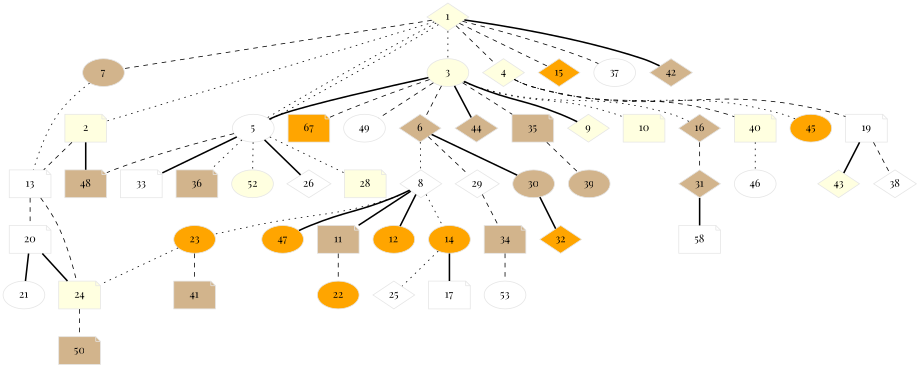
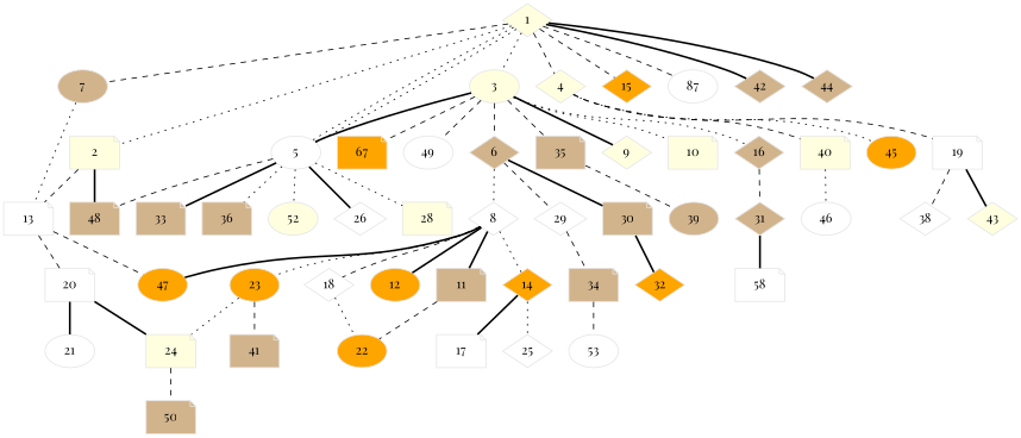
  graph {
    fontname="Playfair Display"
    node [color=gray90 fillcolor=white fontname="Playfair Display" shape=note style=filled]
    edge [fontname="Playfair Display" style=dashed]
    1 [fillcolor=lightyellow shape=diamond]
    2 [fillcolor=lightyellow]
    3 [fillcolor=lightyellow shape=ellipse]
    4 [fillcolor=lightyellow shape=diamond]
    5 [shape=ellipse]
    7 [fillcolor=tan shape=ellipse]
    15 [fillcolor=orange shape=diamond]
-   37 [shape=ellipse]
+   37 [shape=ellipse label=87]
    42 [fillcolor=tan shape=diamond]
    44 [fillcolor=tan shape=diamond]
    13
    48 [fillcolor=tan]
    35 [fillcolor=tan]
    6 [fillcolor=tan shape=diamond]
    9 [fillcolor=lightyellow shape=diamond]
    10 [fillcolor=lightyellow]
    16 [fillcolor=tan shape=diamond]
    n18 [fillcolor=orange label=67]
    49 [shape=ellipse]
    45 [fillcolor=orange shape=ellipse]
    19
    40 [fillcolor=lightyellow]
    26 [shape=diamond]
    28 [fillcolor=lightyellow]
-   33
+   33 [fillcolor=tan]
    36 [fillcolor=tan]
    52 [fillcolor=lightyellow shape=ellipse]
    39 [fillcolor=tan shape=ellipse]
    47 [fillcolor=orange shape=ellipse]
    20
    8 [shape=diamond]
    29 [shape=diamond]
-   30 [fillcolor=tan shape=ellipse]
+   30 [fillcolor=tan]
    31 [fillcolor=tan shape=diamond]
    38 [shape=diamond]
    43 [fillcolor=lightyellow shape=diamond]
    46 [shape=ellipse]
    11 [fillcolor=tan]
    12 [fillcolor=orange shape=ellipse]
-   14 [fillcolor=orange shape=ellipse]
+   14 [fillcolor=orange shape=diamond]
+   18 [shape=diamond]
    23 [fillcolor=orange shape=ellipse]
    34 [fillcolor=tan]
    32 [fillcolor=orange shape=diamond]
    22 [fillcolor=orange shape=ellipse]
    17
    25 [shape=diamond]
    24 [fillcolor=lightyellow]
    41 [fillcolor=tan]
    21 [shape=ellipse]
    n51 [label=58]
    50 [fillcolor=tan]
    53 [shape=ellipse]
    1 -- 2 [style=dotted]
    1 -- 3 [style=dotted]
    1 -- 4
    1 -- 5 [style=dotted]
    1 -- 5 [style=dotted]
    1 -- 7
    1 -- 15
    1 -- 37
    1 -- 42 [style=bold]
-   3 -- 44 [style=bold]
+   1 -- 44 [style=bold]
    2 -- 13
    2 -- 48 [style=bold]
    3 -- 5 [style=bold]
    3 -- 35
    3 -- 6
    3 -- 9 [style=bold]
    3 -- 10 [style=dotted]
    3 -- 16 [style=dotted]
    3 -- n18
    3 -- 49
    4 -- 45 [style=dotted]
    4 -- 19
    4 -- 40
    5 -- 48
    5 -- 26 [style=bold]
    5 -- 28 [style=dotted]
    5 -- 33 [style=bold]
    5 -- 36 [style=dotted]
    5 -- 52 [style=dotted]
    7 -- 13 [style=dotted]
-   13 -- 24
+   13 -- 47
    13 -- 20
    35 -- 39
    6 -- 8 [style=dotted]
    6 -- 29
    6 -- 30 [style=bold]
    16 -- 31
    19 -- 38
    19 -- 43 [style=bold]
    40 -- 46 [style=dotted]
    20 -- 24 [style=bold]
    20 -- 21 [style=bold]
    8 -- 47 [style=bold]
    8 -- 11 [style=bold]
    8 -- 12 [style=bold]
    8 -- 14 [style=dotted]
+   8 -- 18
    8 -- 23 [style=dotted]
    29 -- 34
    30 -- 32 [style=bold]
    31 -- n51 [style=bold]
    11 -- 22
    14 -- 17 [style=bold]
    14 -- 25 [style=dotted]
+   18 -- 22 [style=dotted]
    23 -- 24 [style=dotted]
    23 -- 41
    34 -- 53
    24 -- 50
  }
